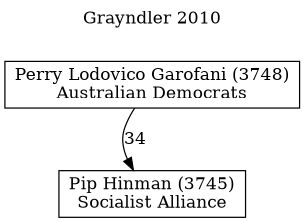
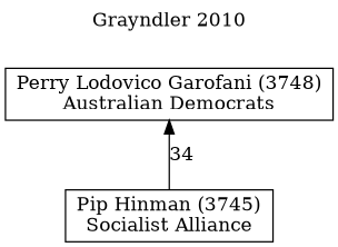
  digraph {
    label="Grayndler 2010"
    labelloc=t
    mclimit=10
    node [shape=box]
    n1 [label="Perry Lodovico Garofani (3748)\nAustralian Democrats"]
    n2 [label="Pip Hinman (3745)\nSocialist Alliance"]
-   n1 -> n2 [label=34]
+   n2 -> n1 [label=34]
  }
